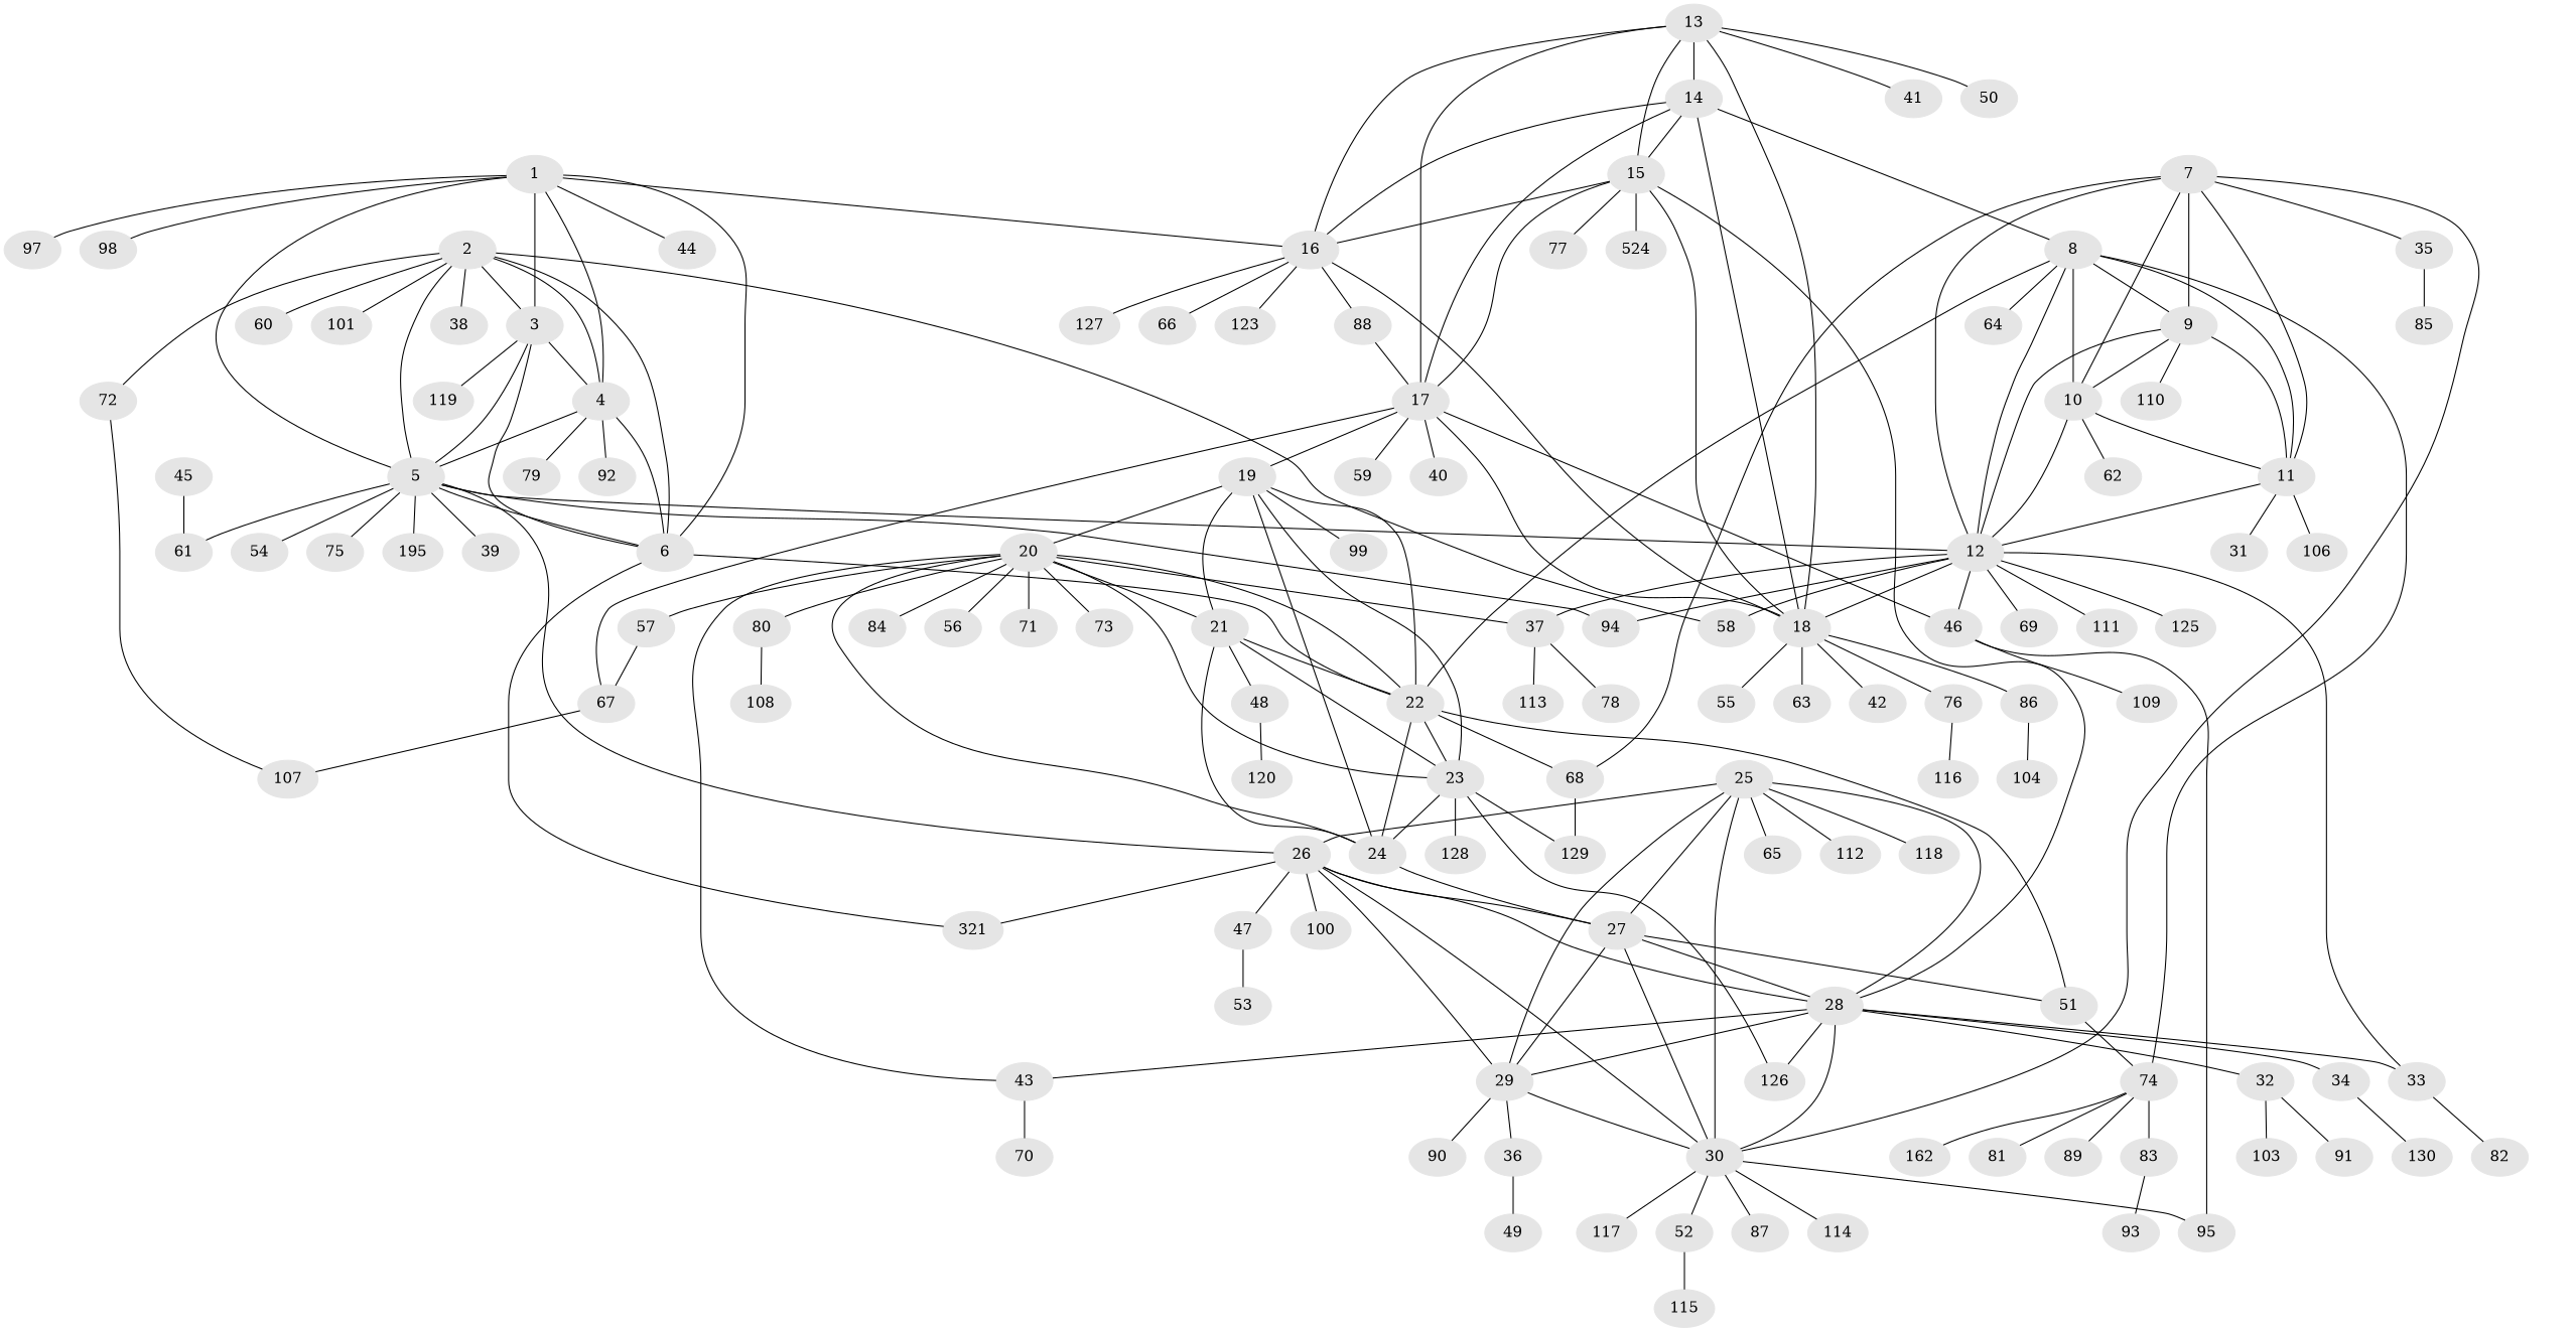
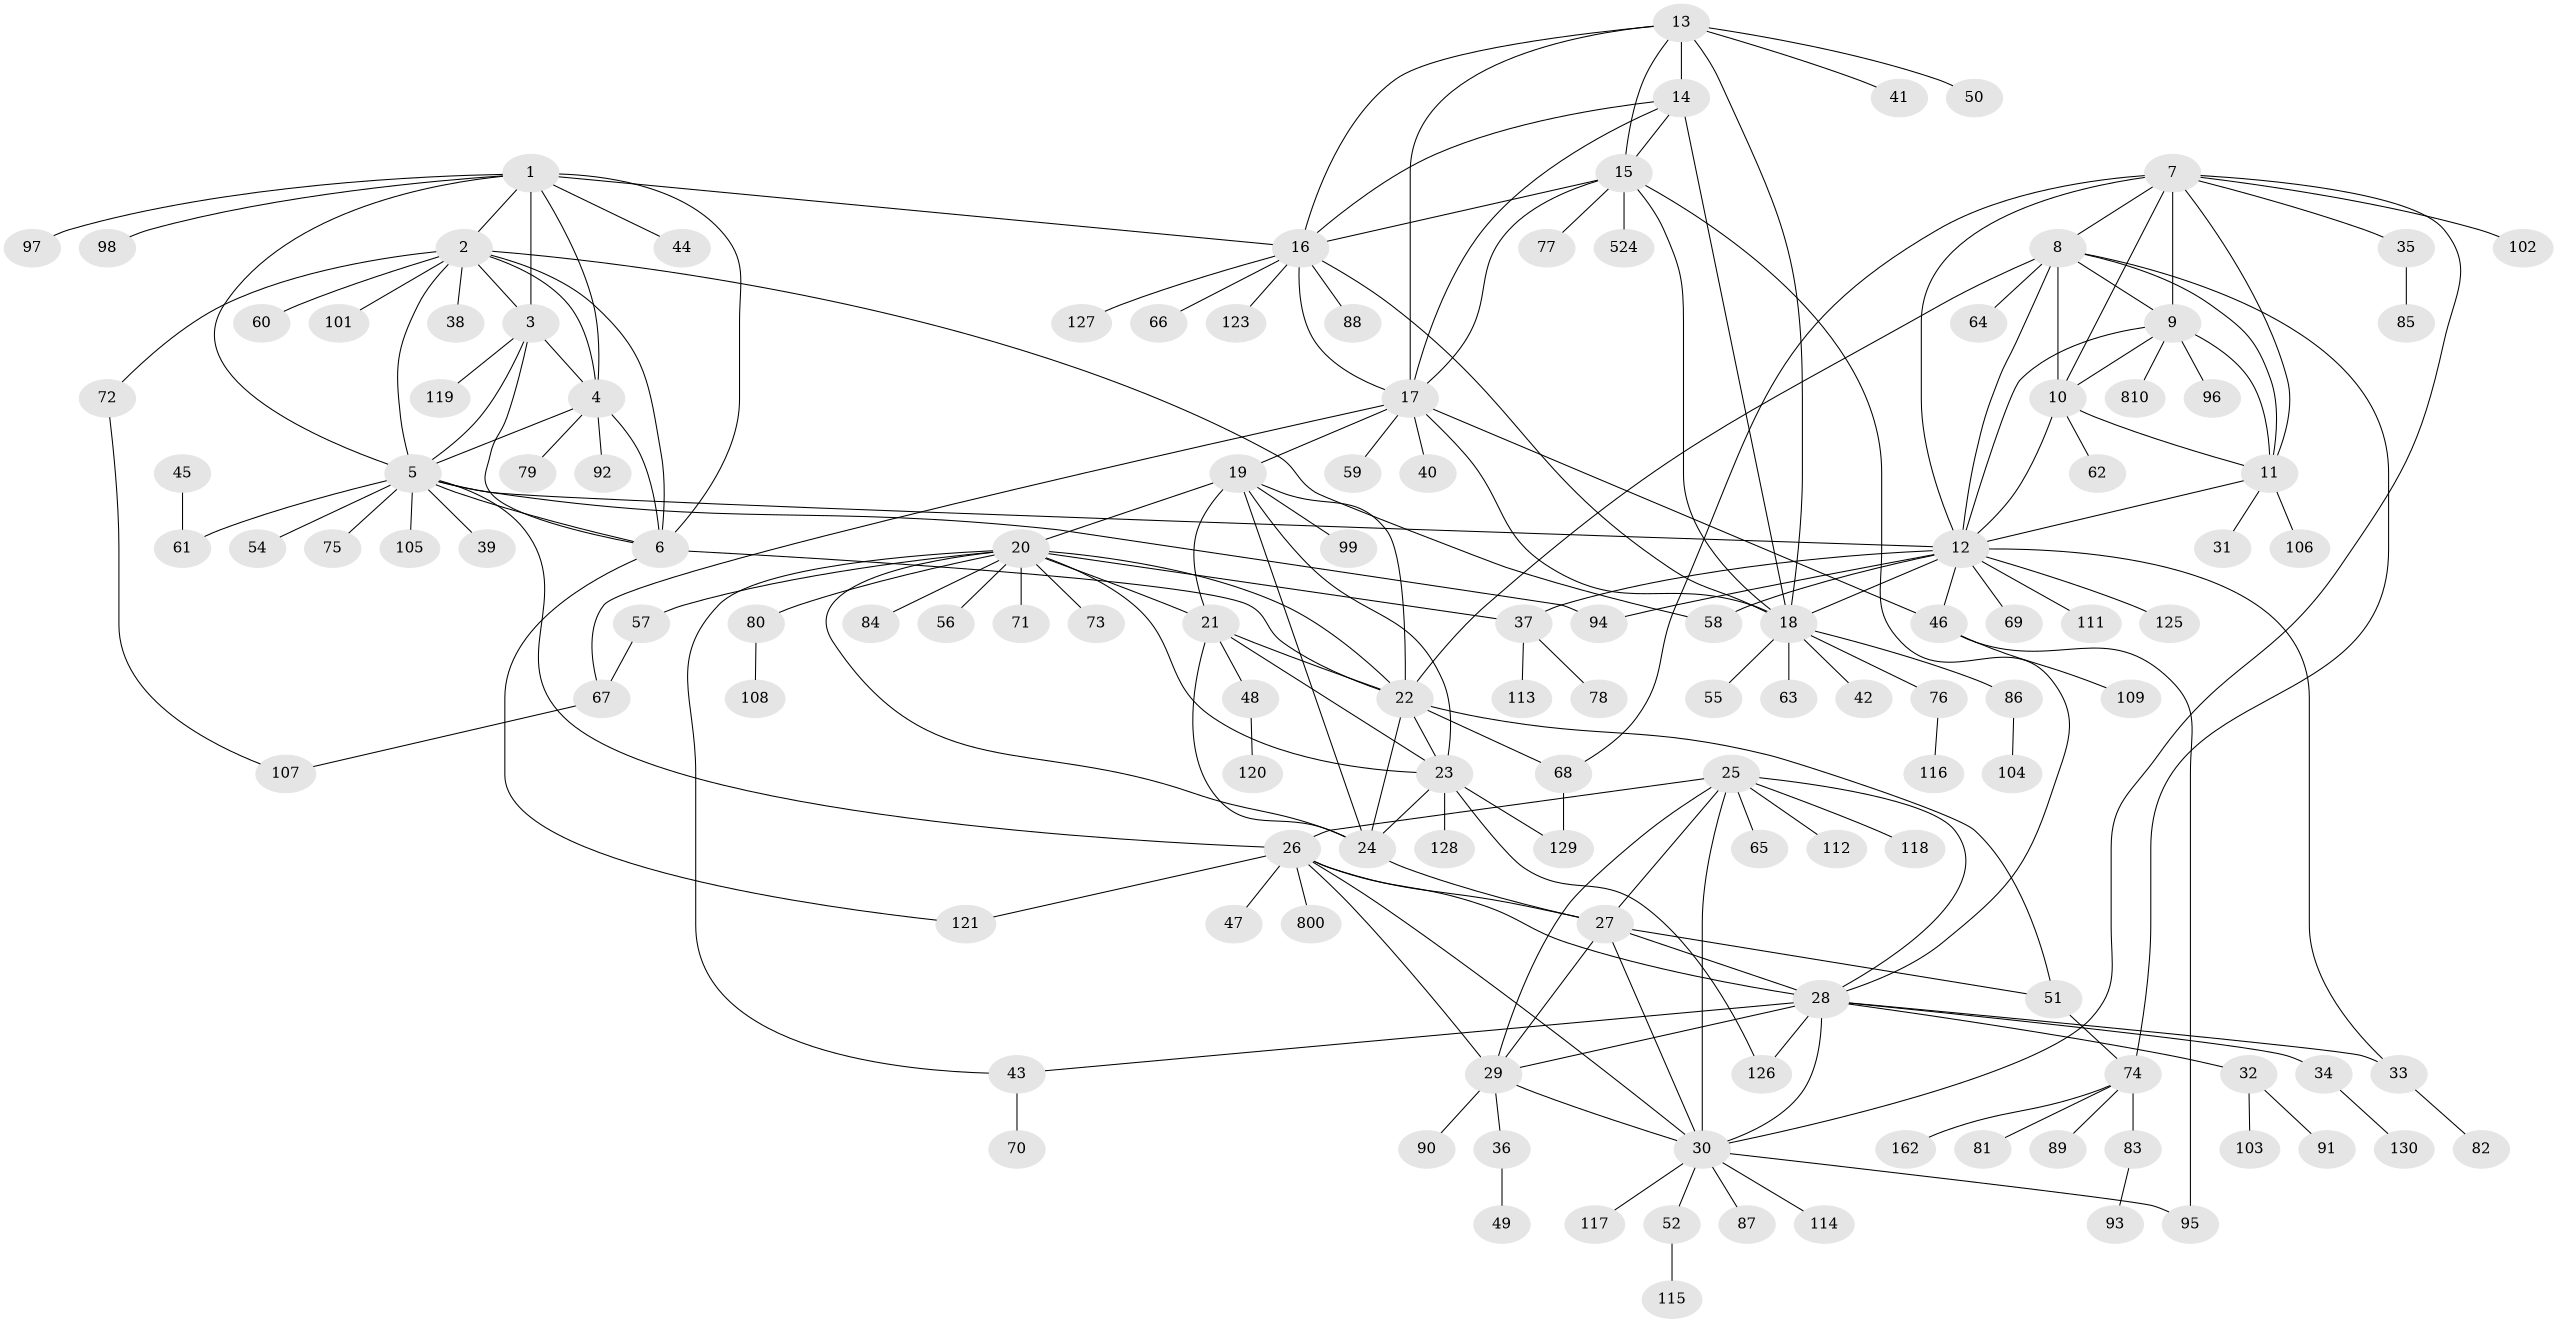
  graph {
    node [color=gray90 style=filled]
    1
    2
    3
    4
    5
    6
    16
    44
    97
    98
    38
    58
    60
    72
    101
    119
    79
    92
    12
    26
    39
    54
    75
    94
-   105 [label=195]
+   105
    61
    22
-   121 [label=321]
+   121
    18
    17
    66
    88
    123
    127
    107
    33
    37
    46
    69
    111
    125
    30
    28
    27
    29
    47
-   100
+   100 [label=800]
    45
    68
    23
    24
    51
    7
    8
    9
    10
    11
    35
+   102
    64
    74
-   110
+   96
+   110 [label=810]
    62
    31
    106
    52
    87
    95
    114
    117
    85
    129
    81
    83
    89
    n77 [label=162]
    42
    55
    63
    76
    86
    82
    78
    113
    109
    13
    14
    15
    41
    50
    77
    n93 [label=524]
    19
    40
    59
    67
    43
    126
    32
    34
    20
    21
    99
    116
    104
    56
    57
    71
    73
    80
    84
    48
    128
    70
    108
    120
    25
    65
    112
    118
    36
    90
-   53
    91
    103
    130
    49
    115
    93
+   1 -- 2
    1 -- 3
    1 -- 4
    1 -- 5
    1 -- 6
    1 -- 16
    1 -- 44
    1 -- 97
    1 -- 98
    2 -- 3
    2 -- 4
    2 -- 5
    2 -- 6
    2 -- 38
    2 -- 58
    2 -- 60
    2 -- 72
    2 -- 101
    3 -- 4
    3 -- 5
    3 -- 6
    3 -- 119
    4 -- 5
    4 -- 6
    4 -- 79
    4 -- 92
    5 -- 6
    5 -- 12
    5 -- 26
    5 -- 39
    5 -- 54
    5 -- 75
    5 -- 94
    5 -- 105
    5 -- 61
    6 -- 22
    6 -- 121
    16 -- 18
-   88 -- 17
+   16 -- 17
    16 -- 66
    16 -- 88
    16 -- 123
    16 -- 127
    72 -- 107
    12 -- 58
    12 -- 94
    12 -- 18
    12 -- 33
    12 -- 37
    12 -- 46
    12 -- 69
    12 -- 111
    12 -- 125
    26 -- 121
    26 -- 30
    26 -- 28
    26 -- 27
    26 -- 29
    26 -- 47
    26 -- 100
    22 -- 68
    22 -- 23
    22 -- 24
    22 -- 51
    18 -- 42
    18 -- 55
    18 -- 63
    18 -- 76
    18 -- 86
    17 -- 18
    17 -- 46
    17 -- 19
    17 -- 40
    17 -- 59
    17 -- 67
    33 -- 82
    37 -- 78
    37 -- 113
    46 -- 95
    46 -- 109
    30 -- 52
    30 -- 87
    30 -- 95
    30 -- 114
    30 -- 117
    28 -- 33
    28 -- 30
    28 -- 29
    28 -- 43
    28 -- 126
    28 -- 32
    28 -- 34
    27 -- 30
    27 -- 28
    27 -- 29
    27 -- 51
    29 -- 30
    29 -- 36
    29 -- 90
-   47 -- 53
    45 -- 61
    68 -- 129
    23 -- 24
    23 -- 129
    23 -- 126
    23 -- 128
    24 -- 27
    51 -- 74
    7 -- 12
    7 -- 30
    7 -- 68
-   14 -- 8
+   7 -- 8
    7 -- 9
    7 -- 10
    7 -- 11
    7 -- 35
+   7 -- 102
    8 -- 12
    8 -- 22
    8 -- 9
    8 -- 10
    8 -- 11
    8 -- 64
    8 -- 74
    9 -- 12
    9 -- 10
    9 -- 11
+   9 -- 96
    9 -- 110
    10 -- 12
    10 -- 11
    10 -- 62
    11 -- 12
    11 -- 31
    11 -- 106
    35 -- 85
    74 -- 81
    74 -- 83
    74 -- 89
    74 -- n77
    52 -- 115
    83 -- 93
    76 -- 116
    86 -- 104
    13 -- 16
    13 -- 18
    13 -- 17
    13 -- 14
    13 -- 15
    13 -- 41
    13 -- 50
    14 -- 16
    14 -- 18
    14 -- 17
    14 -- 15
    15 -- 16
    15 -- 18
    15 -- 17
    15 -- 28
    15 -- 77
    15 -- n93
    19 -- 22
    19 -- 23
    19 -- 24
    19 -- 20
    19 -- 21
    19 -- 99
    67 -- 107
    43 -- 70
    32 -- 91
    32 -- 103
    34 -- 130
    20 -- 22
    20 -- 37
    20 -- 23
    20 -- 24
    20 -- 43
    20 -- 21
    20 -- 56
    20 -- 57
    20 -- 71
    20 -- 73
    20 -- 80
    20 -- 84
    21 -- 22
    21 -- 23
    21 -- 24
    21 -- 48
    57 -- 67
    80 -- 108
    48 -- 120
    25 -- 26
    25 -- 30
    25 -- 28
    25 -- 27
    25 -- 29
    25 -- 65
    25 -- 112
    25 -- 118
    36 -- 49
  }
